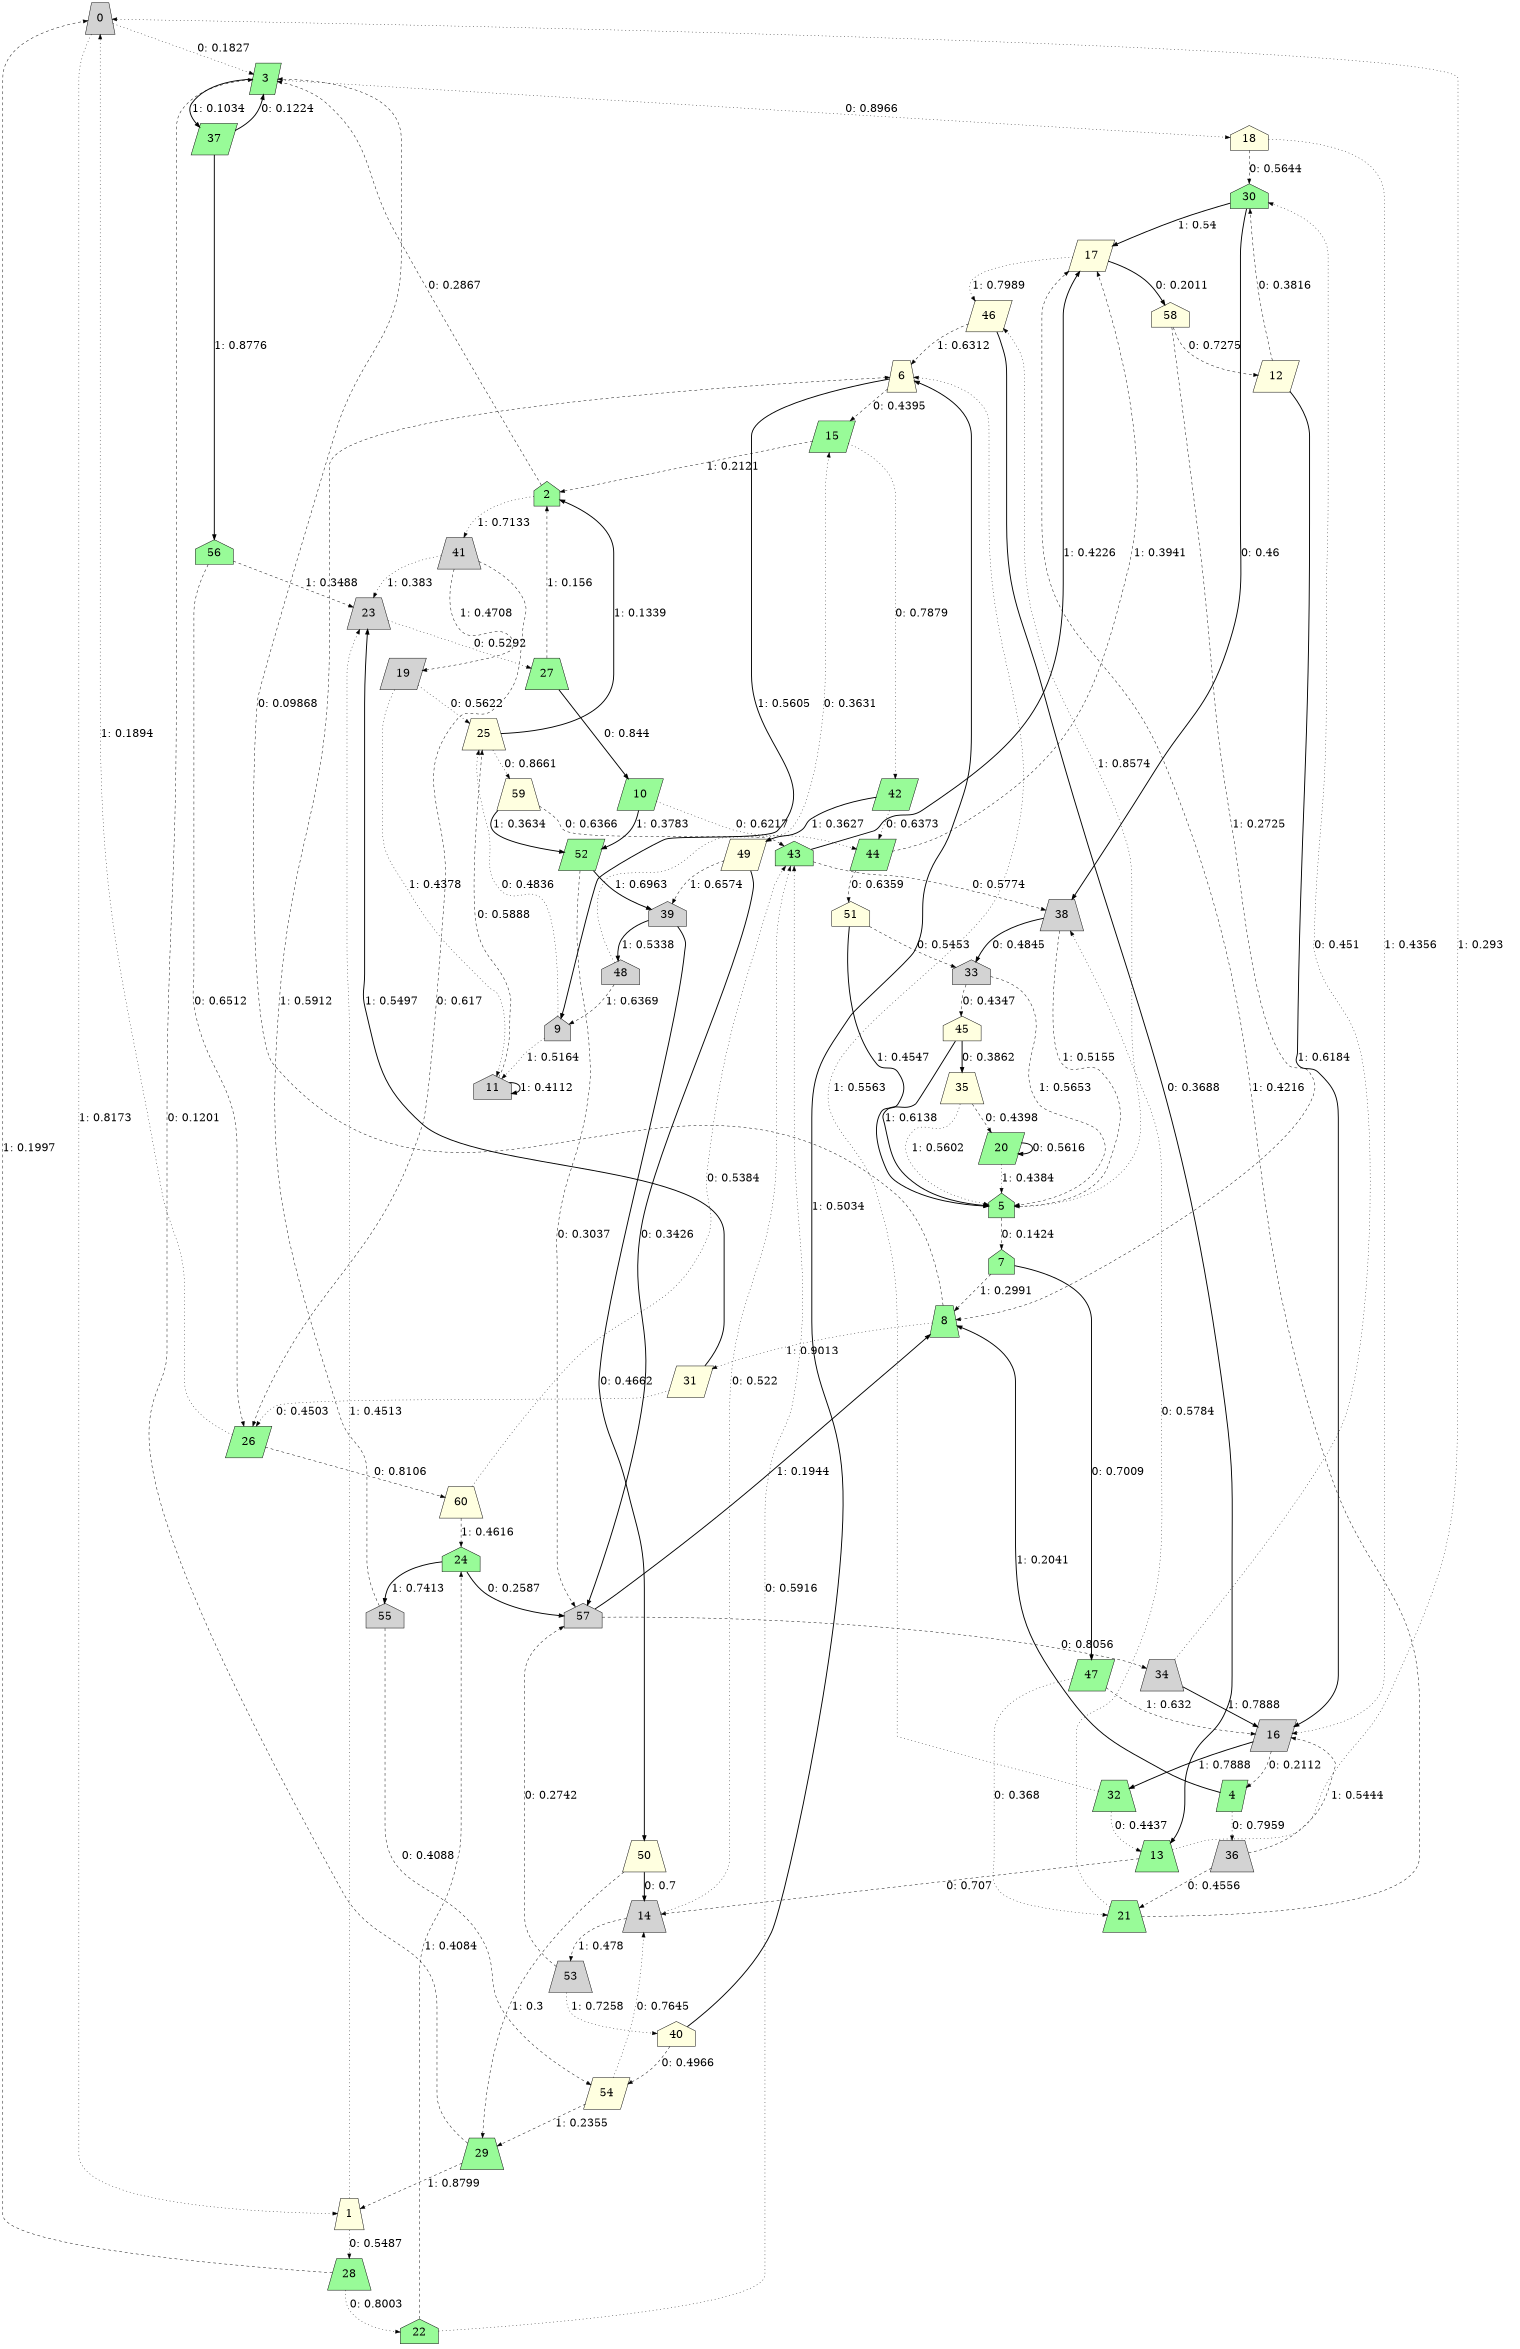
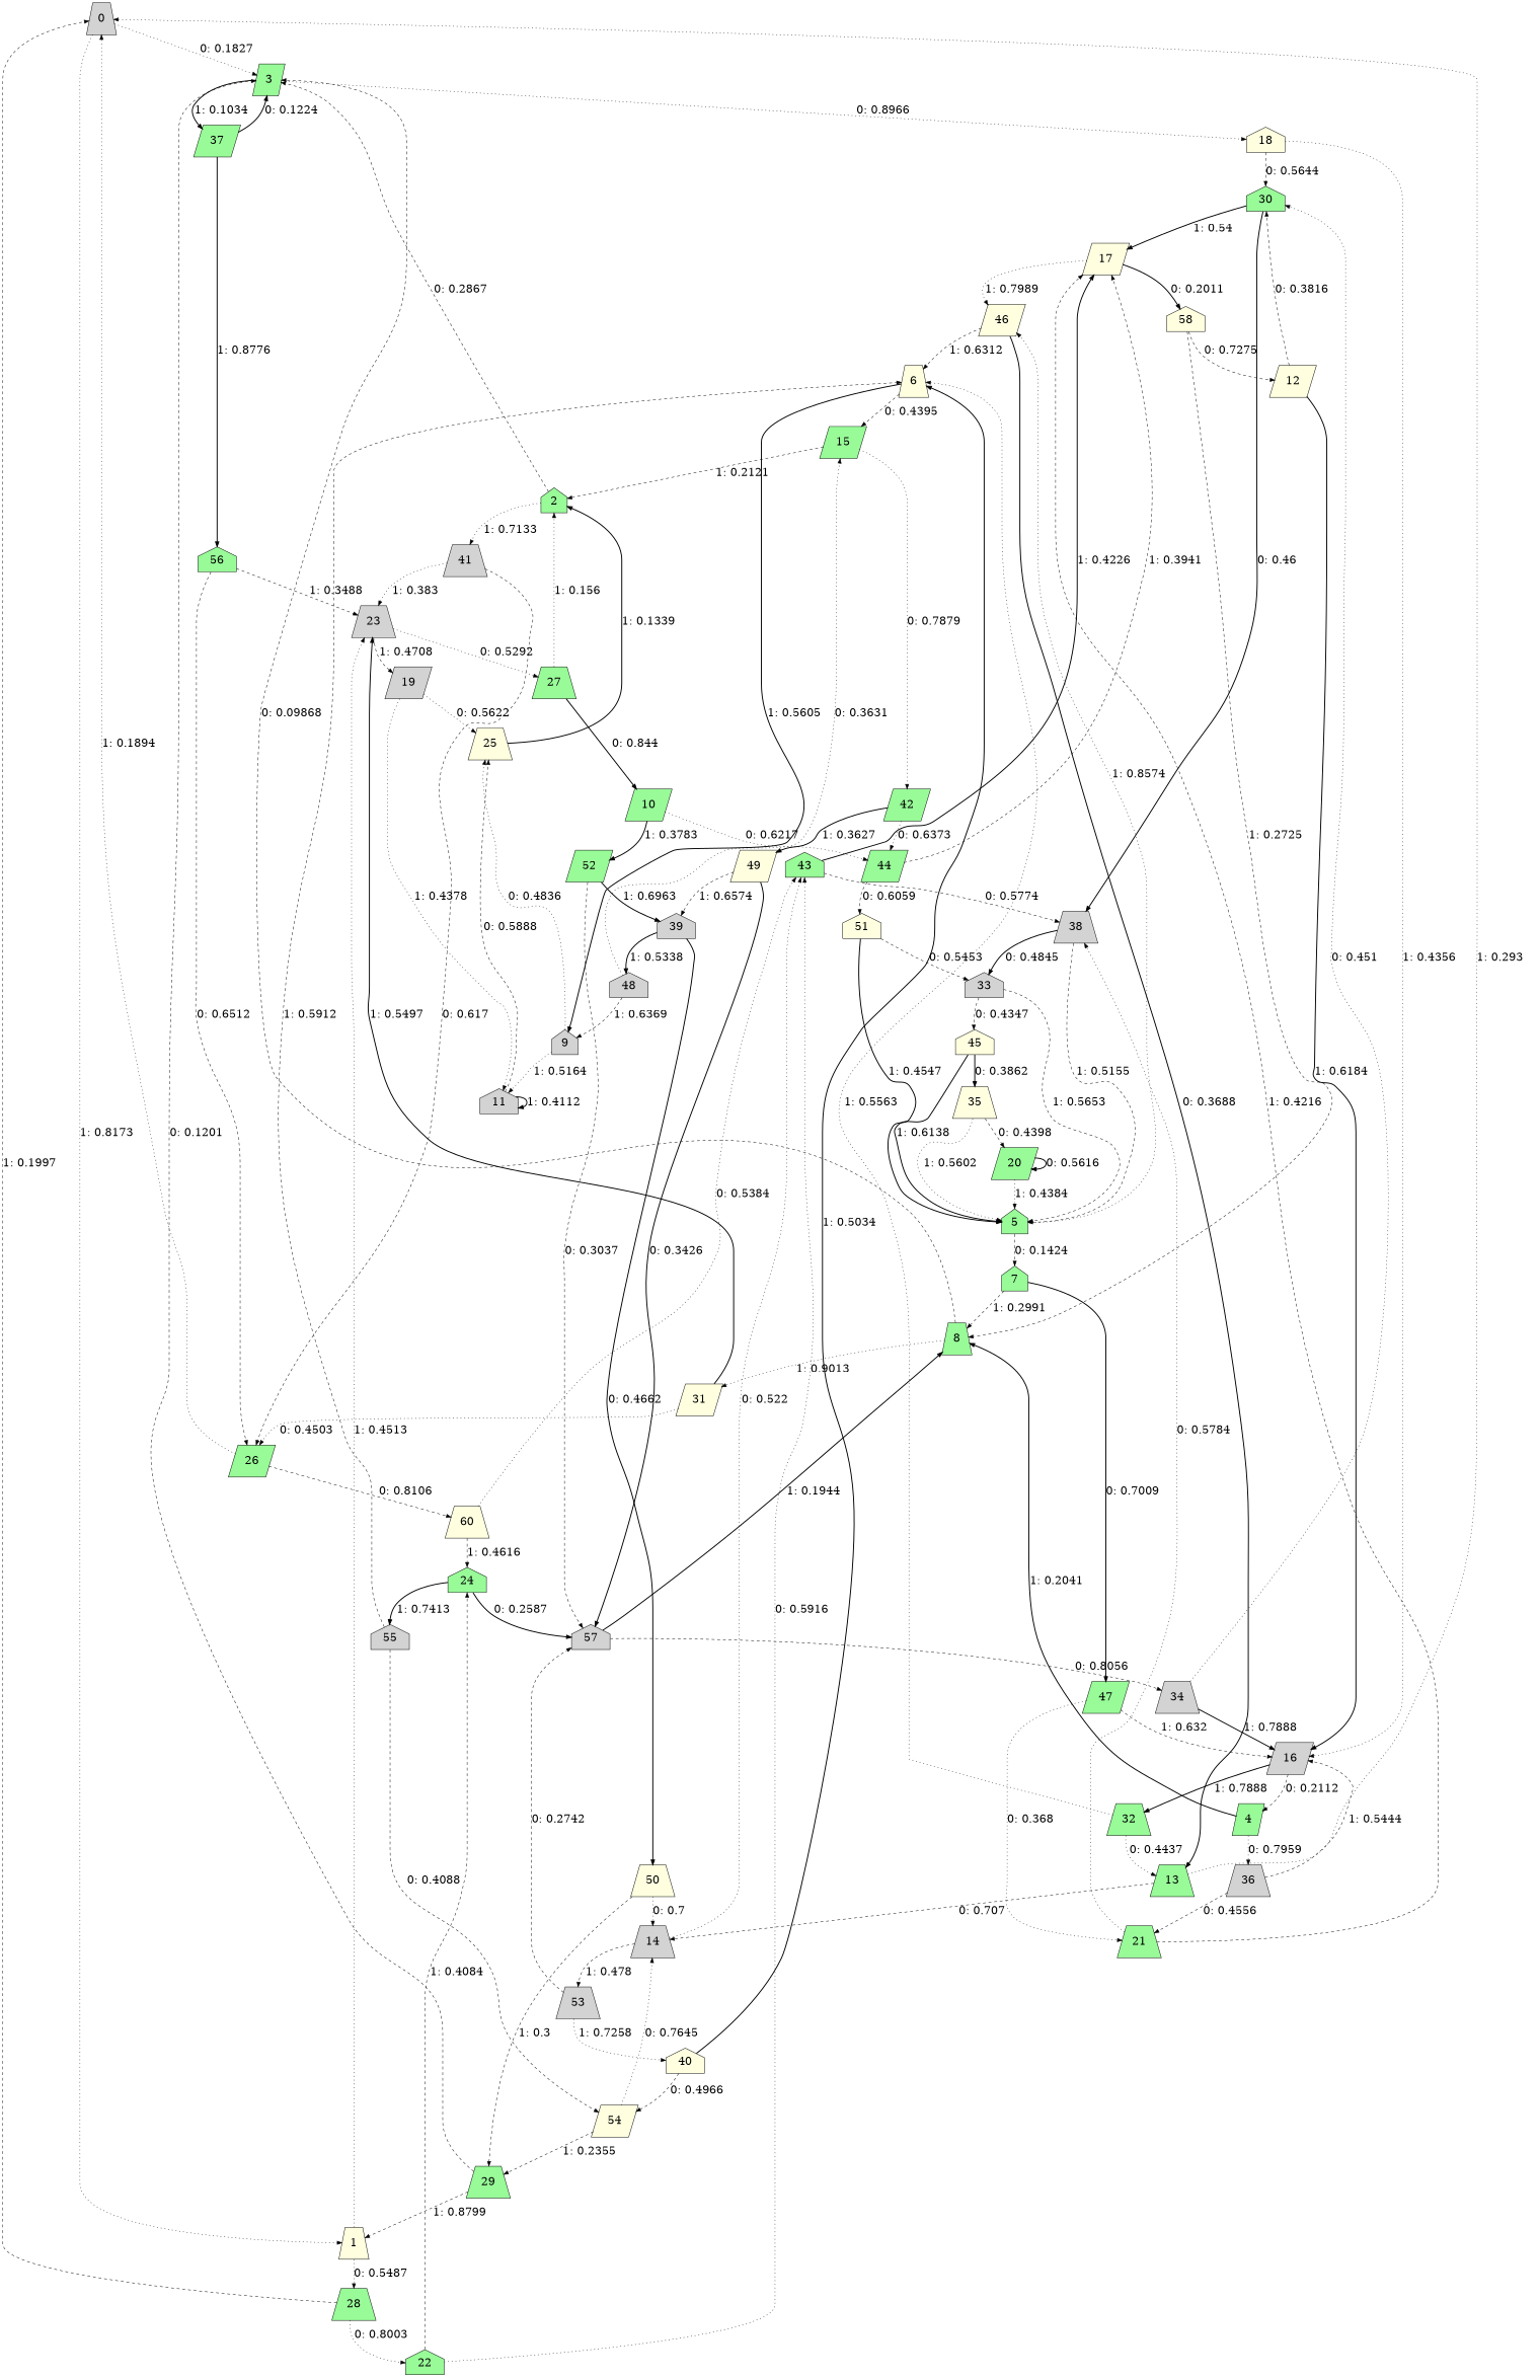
  digraph {
    node [fillcolor=palegreen fontsize=24 shape=trapezium style=filled]
    edge [fontsize=24 style=dashed]
    0 [fillcolor=lightgrey]
    3 [shape=parallelogram]
    1 [fillcolor=lightyellow]
    18 [fillcolor=lightyellow shape=house]
    37 [shape=parallelogram]
    28
    23 [fillcolor=lightgrey]
    30 [shape=house]
    16 [fillcolor=lightgrey shape=parallelogram]
    56 [shape=house]
    22 [shape=house]
    19 [fillcolor=lightgrey shape=parallelogram]
    27
    43 [shape=house]
    24 [shape=house]
    25 [fillcolor=lightyellow]
    11 [fillcolor=lightgrey shape=house]
    2 [shape=house]
    10 [shape=parallelogram]
    41 [fillcolor=lightgrey]
    26 [shape=parallelogram]
    60 [fillcolor=lightyellow]
    17 [fillcolor=lightyellow shape=parallelogram]
    38 [fillcolor=lightgrey]
    4 [shape=parallelogram]
    32
    36 [fillcolor=lightgrey]
    8
    21
    31 [fillcolor=lightyellow shape=parallelogram]
    5 [shape=house]
    7 [shape=house]
    46 [fillcolor=lightyellow shape=parallelogram]
    47 [shape=parallelogram]
    6 [fillcolor=lightyellow]
    13
    15 [shape=parallelogram]
    9 [fillcolor=lightgrey shape=house]
    14 [fillcolor=lightgrey]
    42 [shape=parallelogram]
    44 [shape=parallelogram]
    49 [fillcolor=lightyellow shape=parallelogram]
-   59 [fillcolor=lightyellow]
    52 [shape=parallelogram]
    51 [fillcolor=lightyellow shape=house]
    57 [fillcolor=lightgrey shape=house]
    39 [fillcolor=lightgrey shape=house]
    58 [fillcolor=lightyellow shape=house]
    33 [fillcolor=lightgrey shape=house]
    34 [fillcolor=lightgrey]
    50 [fillcolor=lightyellow]
    48 [fillcolor=lightgrey shape=house]
    12 [fillcolor=lightyellow shape=parallelogram]
    53 [fillcolor=lightgrey]
    40 [fillcolor=lightyellow shape=house]
    54 [fillcolor=lightyellow shape=parallelogram]
    20 [shape=parallelogram]
    45 [fillcolor=lightyellow shape=house]
    55 [fillcolor=lightgrey shape=house]
    29
    35 [fillcolor=lightyellow]
    0 -> 3 [label="0: 0.1827   " style=dotted]
    0 -> 1 [label="1: 0.8173   " style=dotted]
    3 -> 18 [label="0: 0.8966   " style=dotted]
    3 -> 37 [label="1: 0.1034   " style=bold]
    1 -> 28 [label="0: 0.5487   " style=dotted]
    1 -> 23 [label="1: 0.4513   " style=dotted]
    18 -> 30 [label="0: 0.5644   "]
    18 -> 16 [label="1: 0.4356   " style=dotted]
    37 -> 3 [label="0: 0.1224   " style=bold]
    37 -> 56 [label="1: 0.8776   " style=bold]
    28 -> 0 [label="1: 0.1997   "]
    28 -> 22 [label="0: 0.8003   " style=dotted]
-   41 -> 19 [label="1: 0.4708   "]
+   23 -> 19 [label="1: 0.4708   "]
    23 -> 27 [label="0: 0.5292   " style=dotted]
    30 -> 17 [label="1: 0.54     " style=bold]
    30 -> 38 [label="0: 0.46     " style=bold]
    16 -> 4 [label="0: 0.2112   "]
    16 -> 32 [label="1: 0.7888   " style=bold]
    56 -> 23 [label="1: 0.3488   "]
    56 -> 26 [label="0: 0.6512   "]
    22 -> 43 [label="0: 0.5916   " style=dotted]
    22 -> 24 [label="1: 0.4084   "]
    19 -> 25 [label="0: 0.5622   " style=dotted]
    19 -> 11 [label="1: 0.4378   " style=dotted]
-   27 -> 2 [label="1: 0.156    "]
+   27 -> 2 [label="1: 0.156    " style=dotted]
    27 -> 10 [label="0: 0.844    " style=bold]
    43 -> 17 [label="1: 0.4226   " style=bold]
    43 -> 38 [label="0: 0.5774   "]
    24 -> 57 [label="0: 0.2587   " style=bold]
    24 -> 55 [label="1: 0.7413   " style=bold]
    25 -> 2 [label="1: 0.1339   " style=bold]
-   25 -> 59 [label="0: 0.8661   " style=dotted]
    11 -> 25 [label="0: 0.5888   "]
    11 -> 11 [label="1: 0.4112   " style=bold]
    2 -> 3 [label="0: 0.2867   "]
    2 -> 41 [label="1: 0.7133   " style=dotted]
    10 -> 44 [label="0: 0.6217   " style=dotted]
    10 -> 52 [label="1: 0.3783   " style=bold]
    41 -> 23 [label="1: 0.383    " style=dotted]
    41 -> 26 [label="0: 0.617    "]
    26 -> 0 [label="1: 0.1894   " style=dotted]
    26 -> 60 [label="0: 0.8106   "]
    60 -> 43 [label="0: 0.5384   " style=dotted]
    60 -> 24 [label="1: 0.4616   "]
    17 -> 46 [label="1: 0.7989   " style=dotted]
    17 -> 58 [label="0: 0.2011   " style=bold]
    38 -> 5 [label="1: 0.5155   "]
    38 -> 33 [label="0: 0.4845   " style=bold]
    4 -> 36 [label="0: 0.7959   " style=dotted]
    4 -> 8 [label="1: 0.2041   " style=bold]
    32 -> 6 [label="1: 0.5563   " style=dotted]
    32 -> 13 [label="0: 0.4437   " style=dotted]
    36 -> 16 [label="1: 0.5444   "]
    36 -> 21 [label="0: 0.4556   "]
    8 -> 3 [label="0: 0.09868  "]
    8 -> 31 [label="1: 0.9013   " style=dotted]
    21 -> 17 [label="1: 0.4216   "]
    21 -> 38 [label="0: 0.5784   " style=dotted]
    31 -> 23 [label="1: 0.5497   " style=bold]
    31 -> 26 [label="0: 0.4503   " style=dotted]
    5 -> 7 [label="0: 0.1424   "]
    5 -> 46 [label="1: 0.8574   " style=dotted]
    7 -> 8 [label="1: 0.2991   "]
    7 -> 47 [label="0: 0.7009   " style=bold]
    46 -> 6 [label="1: 0.6312   "]
    46 -> 13 [label="0: 0.3688   " style=bold]
    47 -> 16 [label="1: 0.632    "]
    47 -> 21 [label="0: 0.368    " style=dotted]
    6 -> 15 [label="0: 0.4395   "]
    6 -> 9 [label="1: 0.5605   " style=bold]
    13 -> 0 [label="1: 0.293    " style=dotted]
    13 -> 14 [label="0: 0.707    "]
    15 -> 2 [label="1: 0.2121   "]
    15 -> 42 [label="0: 0.7879   " style=dotted]
    9 -> 25 [label="0: 0.4836   " style=dotted]
    9 -> 11 [label="1: 0.5164   " style=dotted]
    14 -> 43 [label="0: 0.522    " style=dotted]
    14 -> 53 [label="1: 0.478    "]
    42 -> 44 [label="0: 0.6373   " style=dotted]
    42 -> 49 [label="1: 0.3627   " style=bold]
    44 -> 17 [label="1: 0.3941   "]
-   44 -> 51 [label="0: 0.6359   "]
+   44 -> 51 [label="0: 0.6059   "]
    49 -> 57 [label="0: 0.3426   " style=bold]
    49 -> 39 [label="1: 0.6574   "]
-   59 -> 43 [label="0: 0.6366   "]
-   59 -> 52 [label="1: 0.3634   " style=bold]
    52 -> 57 [label="0: 0.3037   "]
    52 -> 39 [label="1: 0.6963   " style=bold]
    51 -> 5 [label="1: 0.4547   " style=bold]
    51 -> 33 [label="0: 0.5453   "]
    57 -> 8 [label="1: 0.1944   " style=bold]
    57 -> 34 [label="0: 0.8056   "]
    39 -> 50 [label="0: 0.4662   " style=bold]
    39 -> 48 [label="1: 0.5338   " style=bold]
    58 -> 8 [label="1: 0.2725   "]
    58 -> 12 [label="0: 0.7275   "]
    33 -> 5 [label="1: 0.5653   "]
    33 -> 45 [label="0: 0.4347   "]
    34 -> 30 [label="0: 0.451    " style=dotted]
    34 -> 16 [label="1: 0.7888   " style=bold]
-   50 -> 14 [label="0: 0.7      " style=bold]
+   50 -> 14 [label="0: 0.7      " style=dotted]
    50 -> 29 [label="1: 0.3      "]
    48 -> 15 [label="0: 0.3631   " style=dotted]
    48 -> 9 [label="1: 0.6369   "]
    12 -> 30 [label="0: 0.3816   "]
    12 -> 16 [label="1: 0.6184   " style=bold]
    53 -> 57 [label="0: 0.2742   "]
    53 -> 40 [label="1: 0.7258   " style=dotted]
    40 -> 6 [label="1: 0.5034   " style=bold]
    40 -> 54 [label="0: 0.4966   "]
    54 -> 14 [label="0: 0.7645   " style=dotted]
    54 -> 29 [label="1: 0.2355   "]
    20 -> 5 [label="1: 0.4384   " style=dotted]
    20 -> 20 [label="0: 0.5616   " style=bold]
    45 -> 5 [label="1: 0.6138   " style=bold]
    45 -> 35 [label="0: 0.3862   " style=bold]
    55 -> 6 [label="1: 0.5912   "]
    55 -> 54 [label="0: 0.4088   "]
    29 -> 3 [label="0: 0.1201   "]
    29 -> 1 [label="1: 0.8799   "]
    35 -> 5 [label="1: 0.5602   " style=dotted]
    35 -> 20 [label="0: 0.4398   "]
  }
